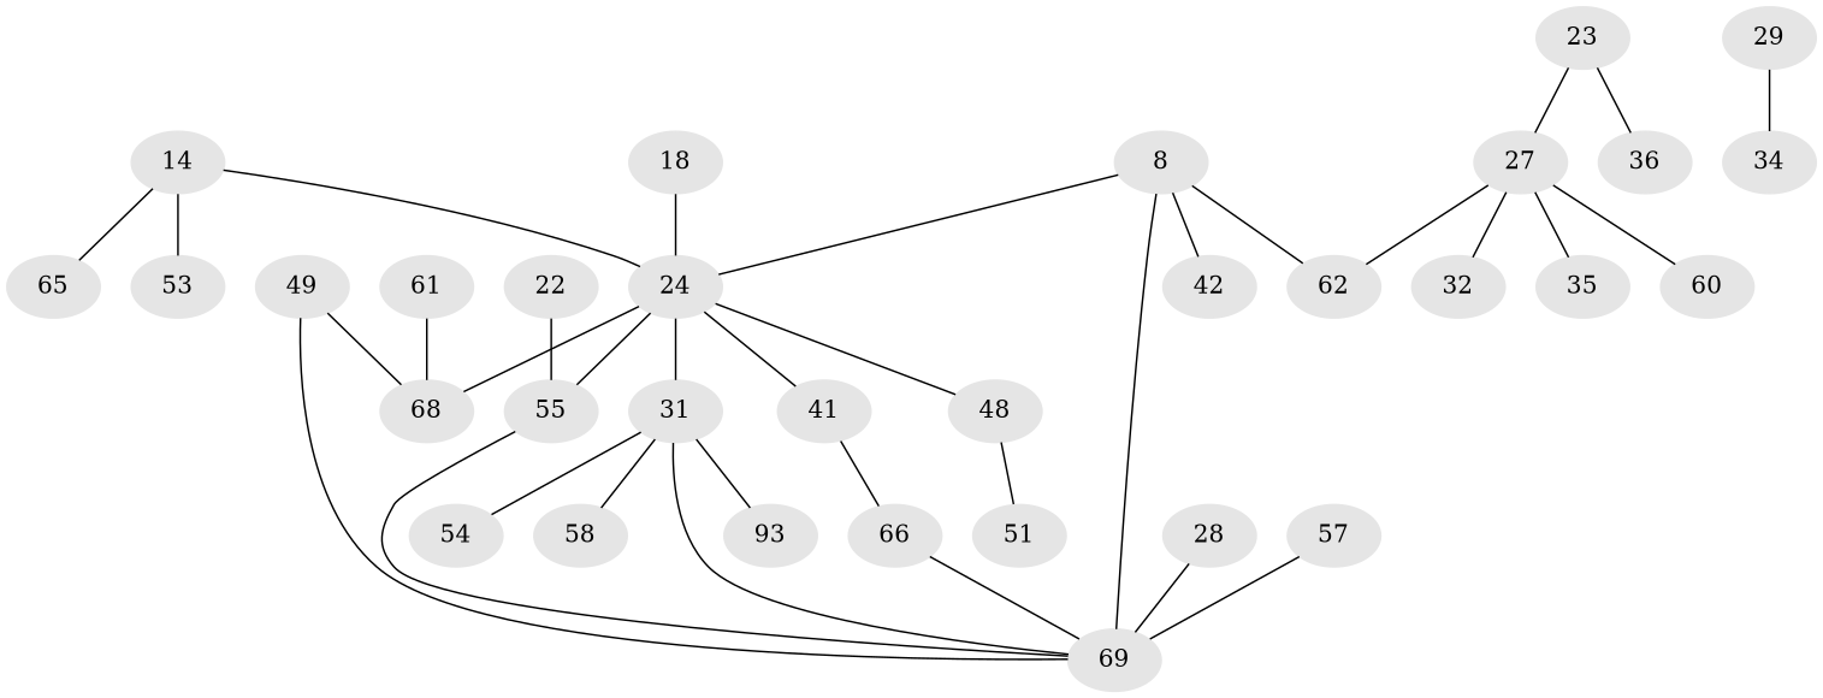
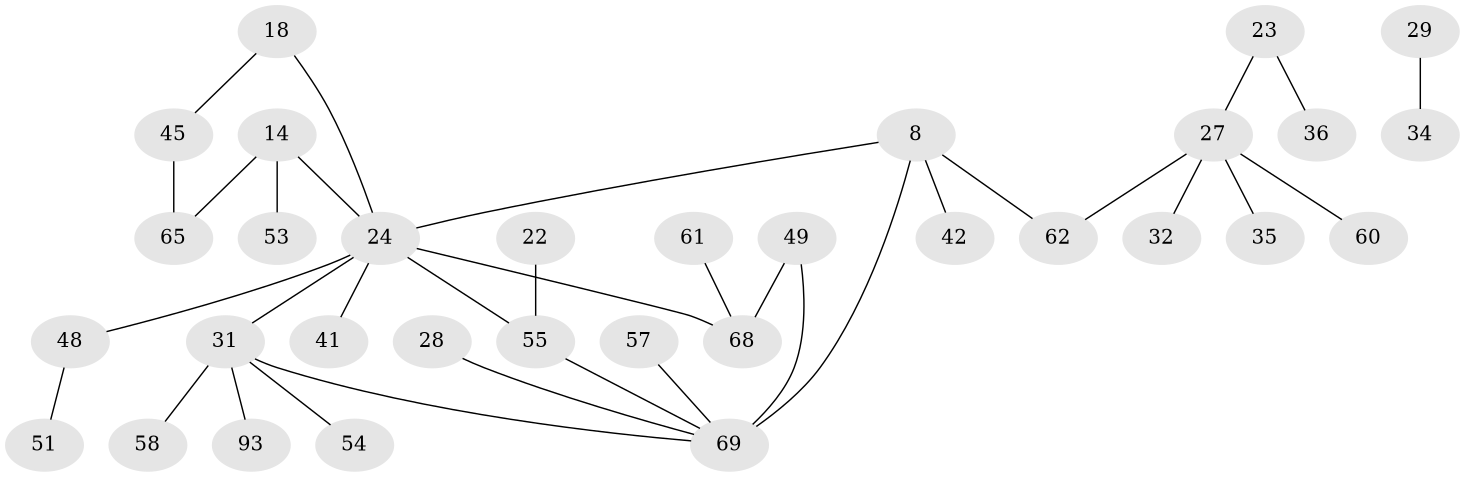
  graph {
    node [color=gray90 style=filled]
    8 [super="+7"]
    24 [super="+2"]
    42
    62 [super="+17+44"]
    69 [super="+12+25+50+38+67"]
    55 [super="+5+16"]
    22
    31 [super="+26"]
    41
    48 [super="+46"]
    68 [super="+37+59"]
    14 [super="+10"]
    53 [super="+11"]
    65 [super="+47"]
    18 [super="+6"]
+   45
    27 [super="+19"]
    32
    35
    60
    23
    36
    29
    34
    n25 [label=93]
    54
    58
-   66
    51
    28
    49
    57
    61
    8 -- 24
    8 -- 42
    8 -- 62 [weight=3]
    8 -- 69 [weight=3]
    24 -- 55
    24 -- 31
    24 -- 41
    24 -- 48
    24 -- 68
    55 -- 69
    22 -- 55
    31 -- 69
    31 -- n25
    31 -- 54
    31 -- 58
-   41 -- 66
    48 -- 51
    14 -- 24 [weight=2]
    14 -- 53
    14 -- 65 [weight=2]
    18 -- 24
+   18 -- 45
+   45 -- 65
    27 -- 62
    27 -- 32
    27 -- 35
    27 -- 60
    23 -- 27
    23 -- 36
    29 -- 34
-   66 -- 69
    28 -- 69
    49 -- 69
    49 -- 68
    57 -- 69
    61 -- 68
  }
